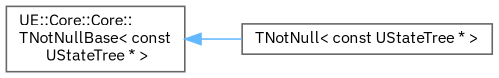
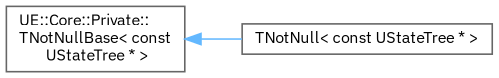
  digraph {
    rankdir=LR
    fontname="IBM Plex Sans"
    node [color=grey40 fillcolor=white fontname="IBM Plex Sans" fontsize=10 shape=box style=filled]
-   n1 [height=0.2 label="UE::Core::Core::\lTNotNullBase\< const\l UStateTree * \>" width=0.4]
+   n1 [height=0.2 label="UE::Core::Private::\lTNotNullBase\< const\l UStateTree * \>" width=0.4]
    n2 [height=0.2 label="TNotNull\< const UStateTree * \>" width=0.4]
    n1 -> n2 [color=steelblue1 dir=back fontname="IBM Plex Sans" fontsize=10 labelfontname=Helvetica labelfontsize=10 style=solid]
  }
